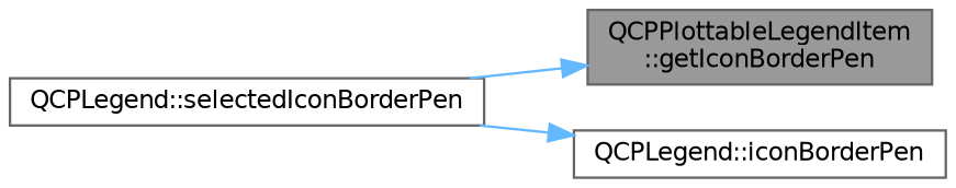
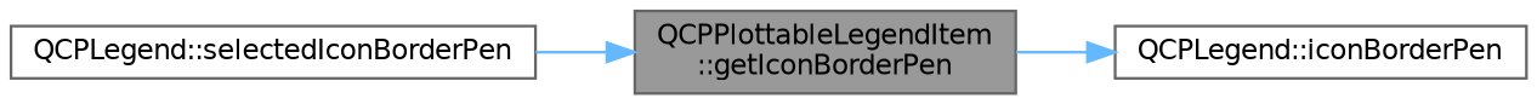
  digraph {
    rankdir=LR
    node [color=grey40 fillcolor=white fontname=Helvetica fontsize=10 shape=box style=filled]
    edge [color=steelblue1 fontname=Helvetica fontsize=10 labelfontname=Helvetica labelfontsize=10 style=solid]
    n1 [color=gray40 fillcolor=grey60 fontcolor=black height=0.2 label="QCPPlottableLegendItem\l::getIconBorderPen" width=0.4]
    n2 [height=0.2 label="QCPLegend::iconBorderPen" width=0.4]
    n3 [height=0.2 label="QCPLegend::selectedIconBorderPen" width=0.4]
-   n3 -> n2
+   n1 -> n2
    n3 -> n1
  }
